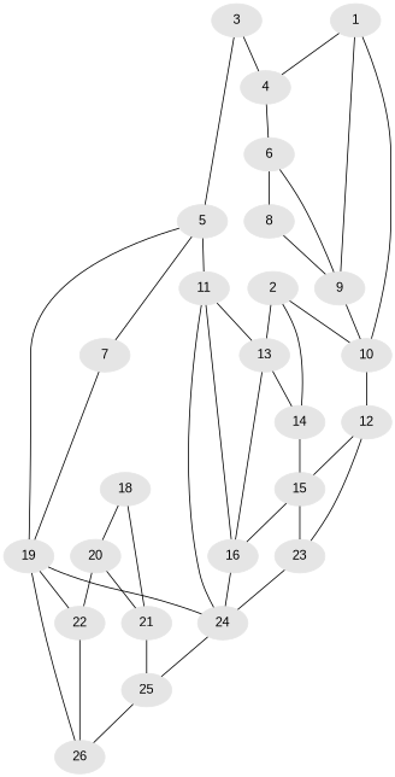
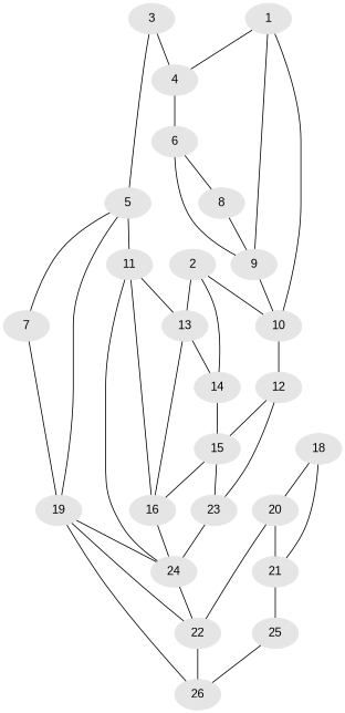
  graph {
    fontname="Liberation Sans"
    node [color=gray90 fontname="Liberation Sans" style=filled]
    edge [fontname="Liberation Sans" weight=1.0]
    1
    4
    9
    10
    6
    12
    2
    13
    14
    16
    15
    3
    5
    7
    11
    19
    8
    24
    22
    26
    23
    25
    18
    20
    21
    1 -- 4
    1 -- 9
    1 -- 10
    4 -- 6
    9 -- 10
    10 -- 12
    6 -- 9
    6 -- 8
    12 -- 15
    12 -- 23
    2 -- 10
    2 -- 13
    2 -- 14
    13 -- 14
    13 -- 16
    14 -- 15 [weight=2.0]
    16 -- 24
    15 -- 16
    15 -- 23
    3 -- 4 [weight=2.0]
    3 -- 5 [weight=2.0]
    5 -- 7
    5 -- 11
    5 -- 19
    7 -- 19
    11 -- 13
    11 -- 16
    11 -- 24
    19 -- 24
    19 -- 22
    19 -- 26
    8 -- 9
-   24 -- 25
+   24 -- 22
    22 -- 26
    23 -- 24 [weight=2.0]
    25 -- 26
    18 -- 20
    18 -- 21
    20 -- 22 [weight=2.0]
    20 -- 21
    21 -- 25 [weight=2.0]
  }
